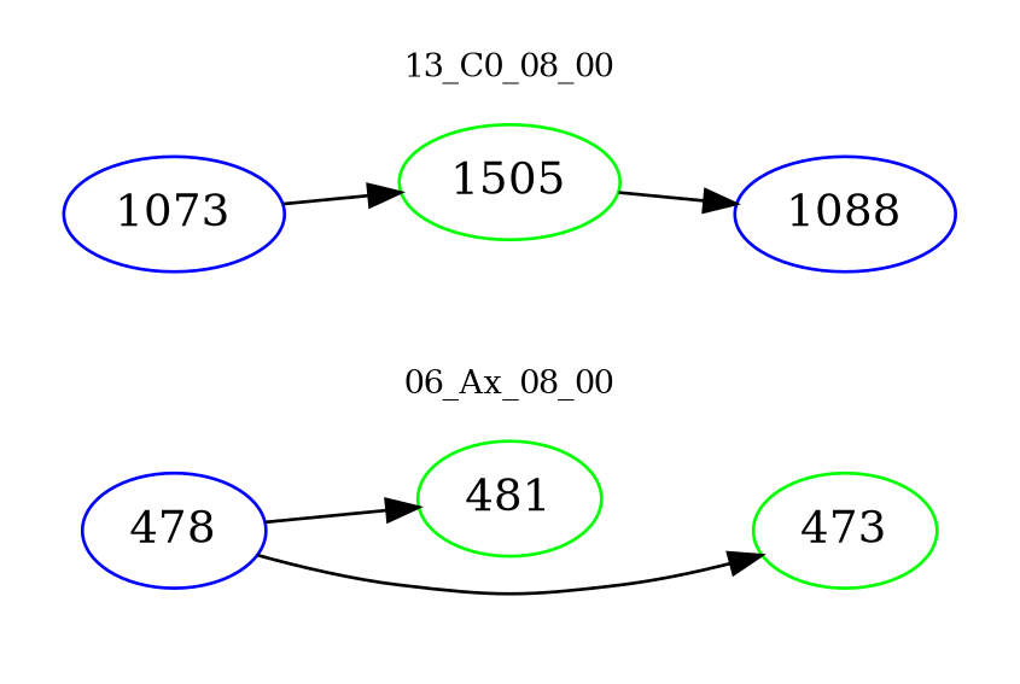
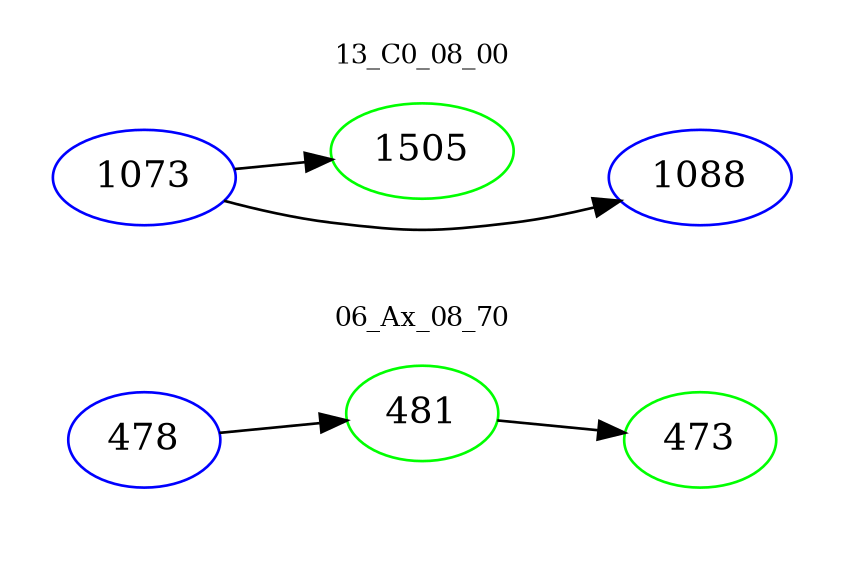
  digraph {
    rankdir=LR
    node [color=blue]
    edge [color=black]
    n1 [label=478]
    n2 [color=green label=473]
    n3 [color=green label=481]
    n4 [label=1073]
    n5 [label=1088]
    n6 [color=green label=1505]
    subgraph cluster_1 {
      color=white
      fontsize=10
-     label="06_Ax_08_00"
+     label="06_Ax_08_70"
      n1
      n2
      n3
    }
    subgraph cluster_2 {
      color=white
      fontsize=10
      label="13_C0_08_00"
      n4
      n5
      n6
    }
-   n1 -> n2
+   n3 -> n2
    n1 -> n3
-   n6 -> n5
+   n4 -> n5
    n4 -> n6
  }
